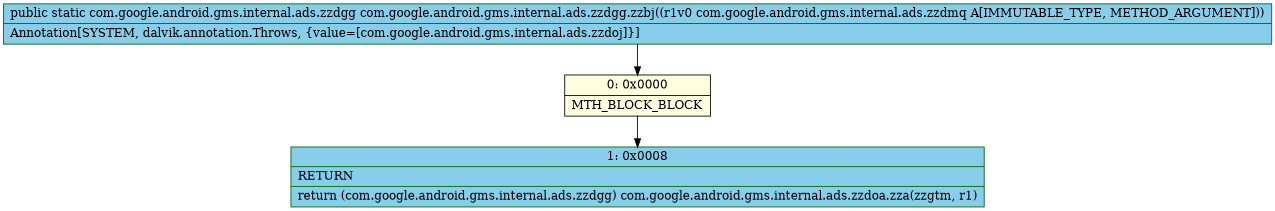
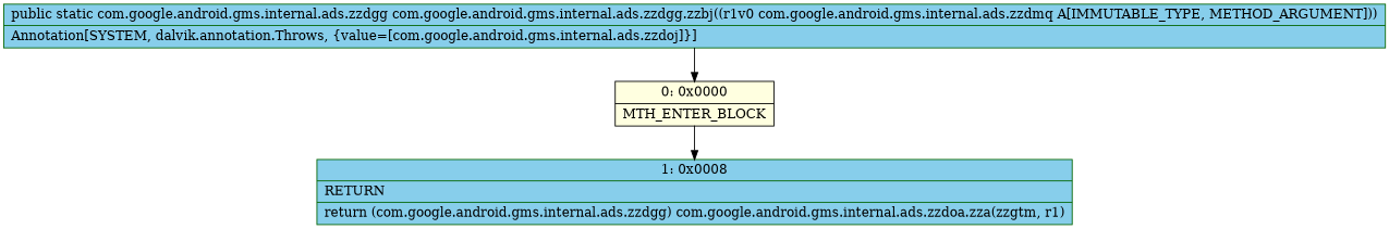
  digraph {
    node [shape=record style=filled fillcolor=skyblue color=darkgreen]
-   n1 [label="{0\:\ 0x0000|MTH_BLOCK_BLOCK\l}" fillcolor=lightyellow color=black]
+   n1 [label="{0\:\ 0x0000|MTH_ENTER_BLOCK\l}" fillcolor=lightyellow color=black]
    n2 [label="{1\:\ 0x0008|RETURN\l|return (com.google.android.gms.internal.ads.zzdgg) com.google.android.gms.internal.ads.zzdoa.zza(zzgtm, r1)\l}"]
    n3 [label="{public static com.google.android.gms.internal.ads.zzdgg com.google.android.gms.internal.ads.zzdgg.zzbj((r1v0 com.google.android.gms.internal.ads.zzdmq A[IMMUTABLE_TYPE, METHOD_ARGUMENT]))  | Annotation[SYSTEM, dalvik.annotation.Throws, \{value=[com.google.android.gms.internal.ads.zzdoj]\}]\l}"]
    n1 -> n2
    n3 -> n1
  }
